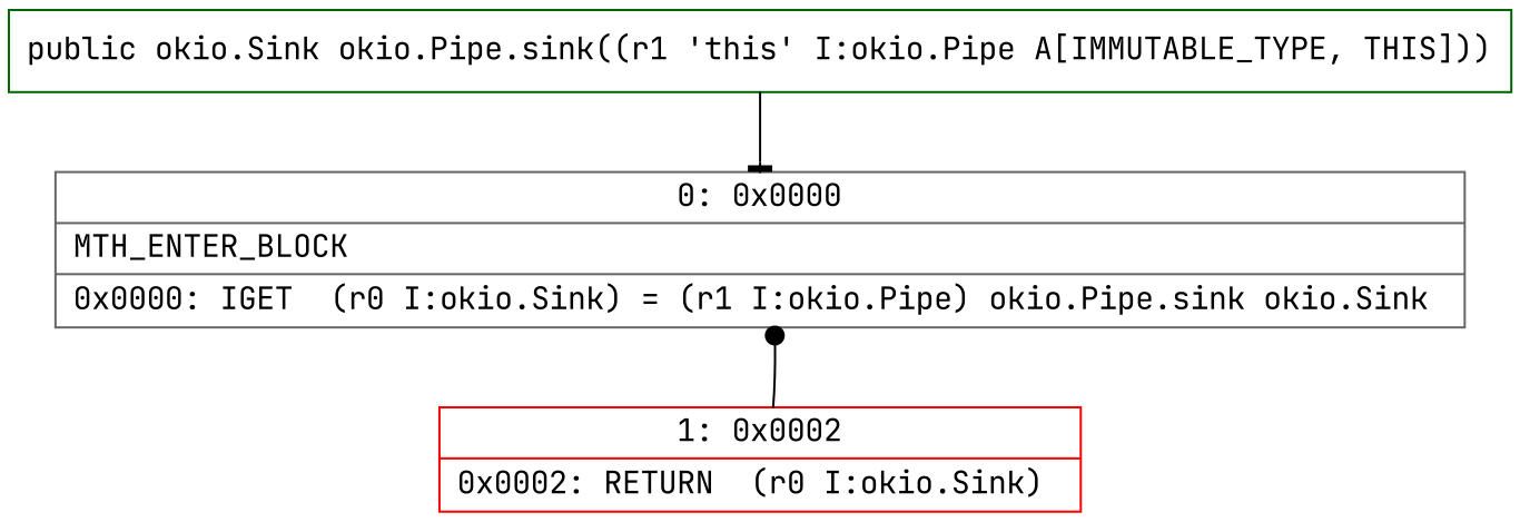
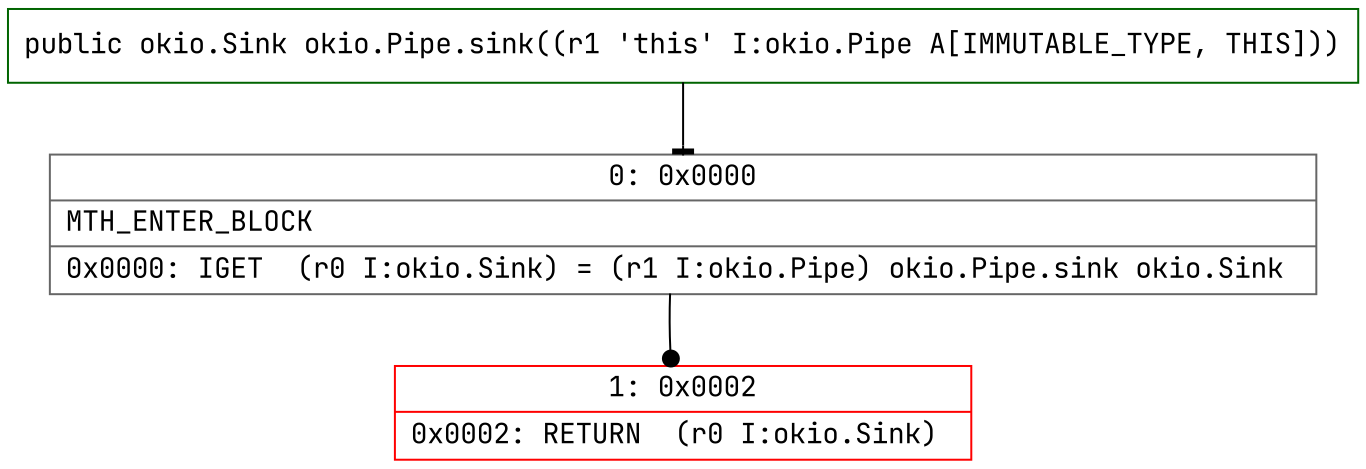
  digraph {
    fontname="JetBrains Mono"
    node [shape=record fontname="JetBrains Mono"]
    edge [fontname="JetBrains Mono"]
    n1 [label="{0\:\ 0x0000|MTH_ENTER_BLOCK\l|0x0000: IGET  (r0 I:okio.Sink) = (r1 I:okio.Pipe) okio.Pipe.sink okio.Sink \l}" color=gray40]
    n2 [label="{1\:\ 0x0002|0x0002: RETURN  (r0 I:okio.Sink) \l}" color=red]
    n3 [label="{public okio.Sink okio.Pipe.sink((r1 'this' I:okio.Pipe A[IMMUTABLE_TYPE, THIS])) }" color=darkgreen]
-   n2 -> n1 [arrowhead=dot]
+   n1 -> n2 [arrowhead=dot]
    n3 -> n1 [arrowhead=tee]
  }
